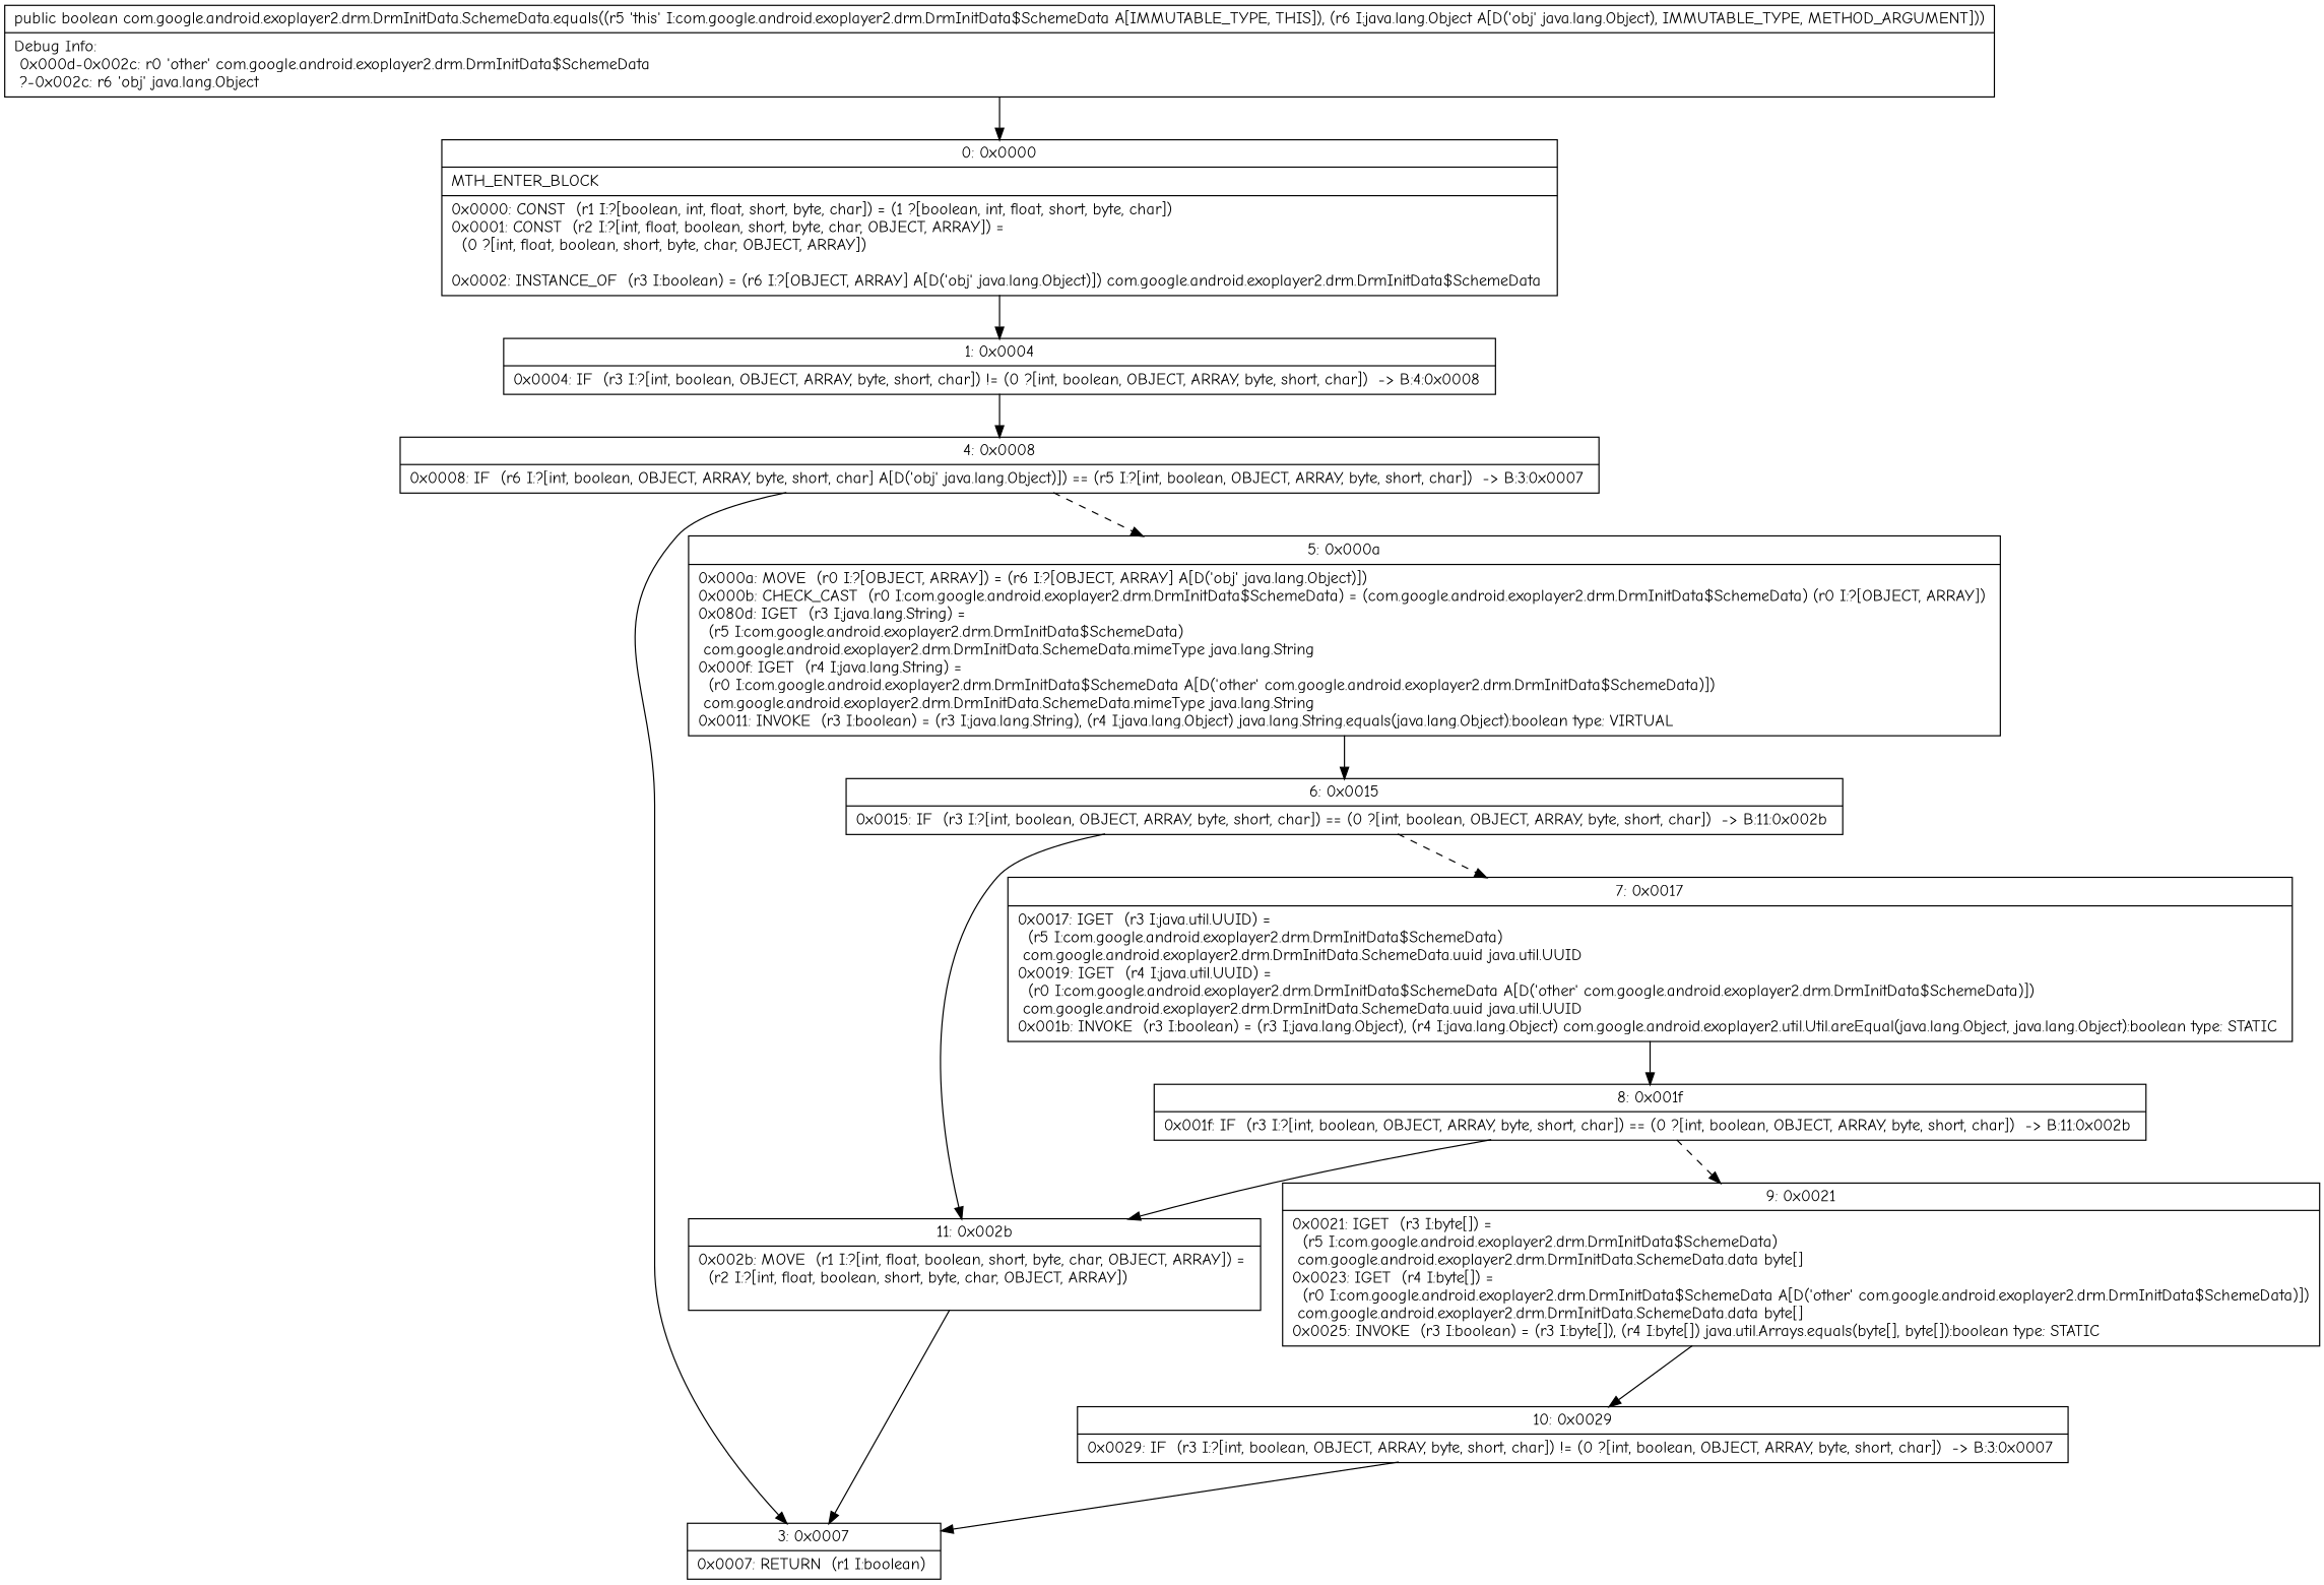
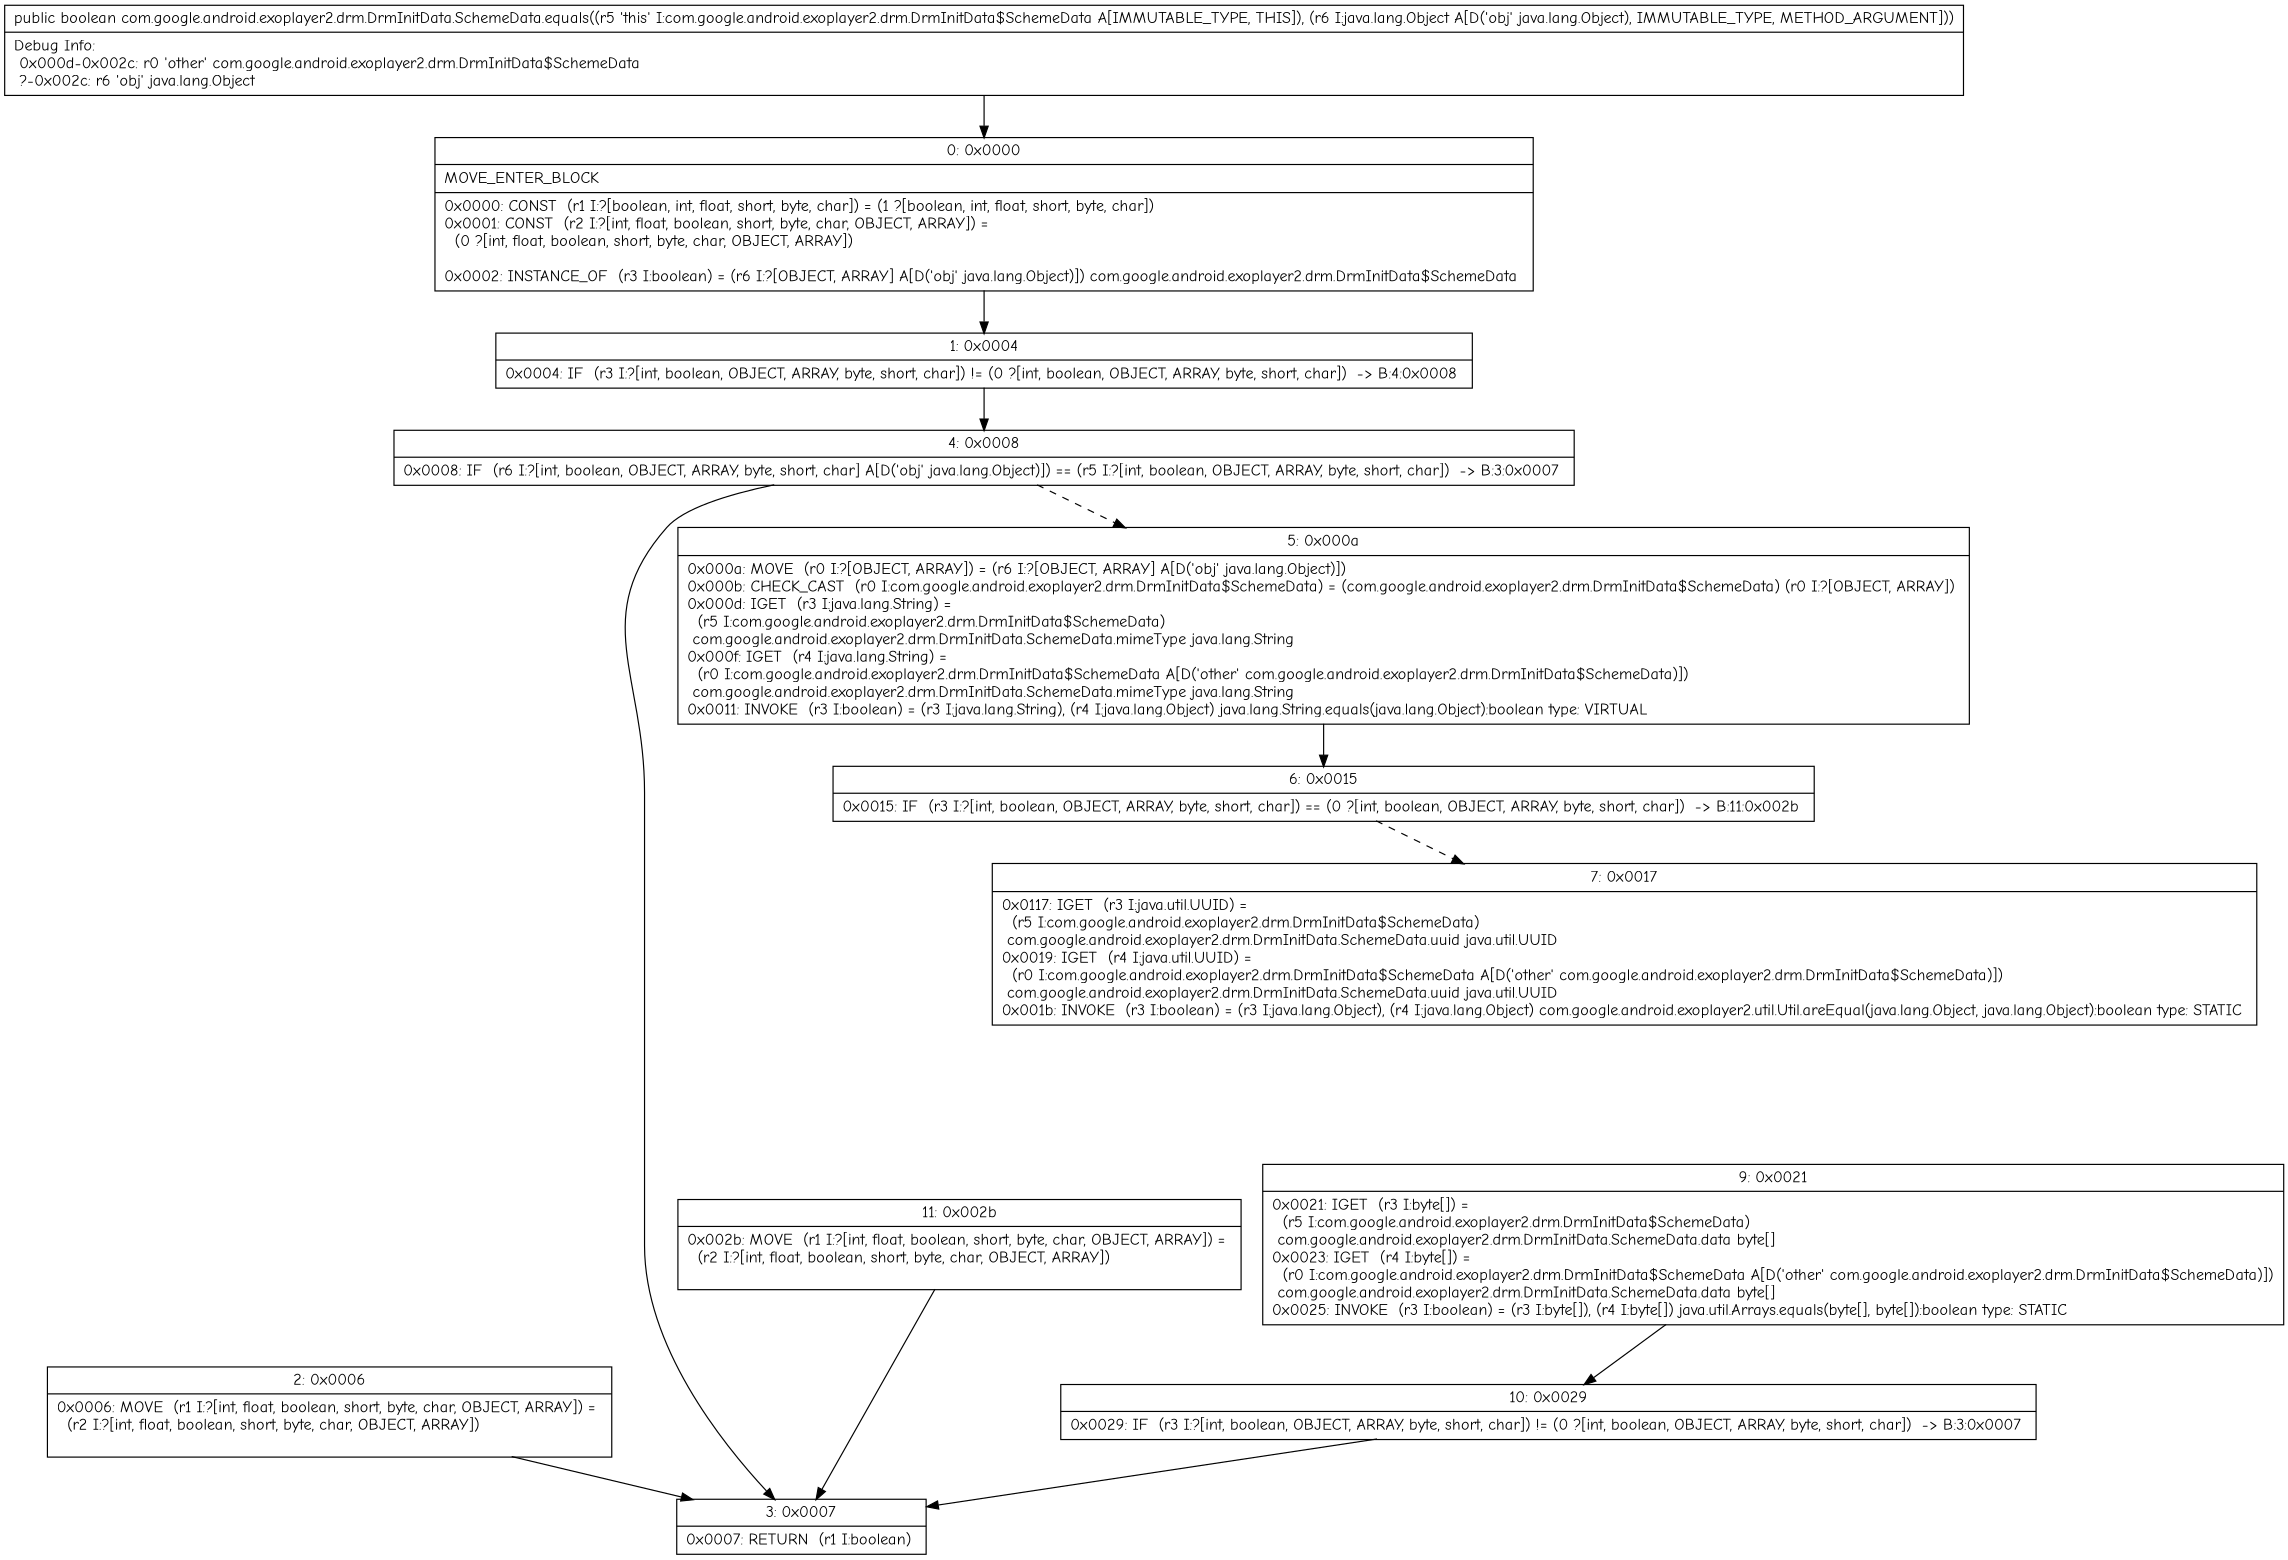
  digraph {
    fontname="Comic Neue"
    node [fontname="Comic Neue" shape=record]
    edge [fontname="Comic Neue"]
-   n1 [label="{0\:\ 0x0000|MTH_ENTER_BLOCK\l|0x0000: CONST  (r1 I:?[boolean, int, float, short, byte, char]) = (1 ?[boolean, int, float, short, byte, char]) \l0x0001: CONST  (r2 I:?[int, float, boolean, short, byte, char, OBJECT, ARRAY]) = \l  (0 ?[int, float, boolean, short, byte, char, OBJECT, ARRAY])\l \l0x0002: INSTANCE_OF  (r3 I:boolean) = (r6 I:?[OBJECT, ARRAY] A[D('obj' java.lang.Object)]) com.google.android.exoplayer2.drm.DrmInitData$SchemeData \l}"]
+   n1 [label="{0\:\ 0x0000|MOVE_ENTER_BLOCK\l|0x0000: CONST  (r1 I:?[boolean, int, float, short, byte, char]) = (1 ?[boolean, int, float, short, byte, char]) \l0x0001: CONST  (r2 I:?[int, float, boolean, short, byte, char, OBJECT, ARRAY]) = \l  (0 ?[int, float, boolean, short, byte, char, OBJECT, ARRAY])\l \l0x0002: INSTANCE_OF  (r3 I:boolean) = (r6 I:?[OBJECT, ARRAY] A[D('obj' java.lang.Object)]) com.google.android.exoplayer2.drm.DrmInitData$SchemeData \l}"]
    n2 [label="{1\:\ 0x0004|0x0004: IF  (r3 I:?[int, boolean, OBJECT, ARRAY, byte, short, char]) != (0 ?[int, boolean, OBJECT, ARRAY, byte, short, char])  \-\> B:4:0x0008 \l}"]
    n3 [label="{4\:\ 0x0008|0x0008: IF  (r6 I:?[int, boolean, OBJECT, ARRAY, byte, short, char] A[D('obj' java.lang.Object)]) == (r5 I:?[int, boolean, OBJECT, ARRAY, byte, short, char])  \-\> B:3:0x0007 \l}"]
+   n4 [label="{2\:\ 0x0006|0x0006: MOVE  (r1 I:?[int, float, boolean, short, byte, char, OBJECT, ARRAY]) = \l  (r2 I:?[int, float, boolean, short, byte, char, OBJECT, ARRAY])\l \l}"]
    n5 [label="{3\:\ 0x0007|0x0007: RETURN  (r1 I:boolean) \l}"]
-   n6 [label="{5\:\ 0x000a|0x000a: MOVE  (r0 I:?[OBJECT, ARRAY]) = (r6 I:?[OBJECT, ARRAY] A[D('obj' java.lang.Object)]) \l0x000b: CHECK_CAST  (r0 I:com.google.android.exoplayer2.drm.DrmInitData$SchemeData) = (com.google.android.exoplayer2.drm.DrmInitData$SchemeData) (r0 I:?[OBJECT, ARRAY]) \l0x080d: IGET  (r3 I:java.lang.String) = \l  (r5 I:com.google.android.exoplayer2.drm.DrmInitData$SchemeData)\l com.google.android.exoplayer2.drm.DrmInitData.SchemeData.mimeType java.lang.String \l0x000f: IGET  (r4 I:java.lang.String) = \l  (r0 I:com.google.android.exoplayer2.drm.DrmInitData$SchemeData A[D('other' com.google.android.exoplayer2.drm.DrmInitData$SchemeData)])\l com.google.android.exoplayer2.drm.DrmInitData.SchemeData.mimeType java.lang.String \l0x0011: INVOKE  (r3 I:boolean) = (r3 I:java.lang.String), (r4 I:java.lang.Object) java.lang.String.equals(java.lang.Object):boolean type: VIRTUAL \l}"]
+   n6 [label="{5\:\ 0x000a|0x000a: MOVE  (r0 I:?[OBJECT, ARRAY]) = (r6 I:?[OBJECT, ARRAY] A[D('obj' java.lang.Object)]) \l0x000b: CHECK_CAST  (r0 I:com.google.android.exoplayer2.drm.DrmInitData$SchemeData) = (com.google.android.exoplayer2.drm.DrmInitData$SchemeData) (r0 I:?[OBJECT, ARRAY]) \l0x000d: IGET  (r3 I:java.lang.String) = \l  (r5 I:com.google.android.exoplayer2.drm.DrmInitData$SchemeData)\l com.google.android.exoplayer2.drm.DrmInitData.SchemeData.mimeType java.lang.String \l0x000f: IGET  (r4 I:java.lang.String) = \l  (r0 I:com.google.android.exoplayer2.drm.DrmInitData$SchemeData A[D('other' com.google.android.exoplayer2.drm.DrmInitData$SchemeData)])\l com.google.android.exoplayer2.drm.DrmInitData.SchemeData.mimeType java.lang.String \l0x0011: INVOKE  (r3 I:boolean) = (r3 I:java.lang.String), (r4 I:java.lang.Object) java.lang.String.equals(java.lang.Object):boolean type: VIRTUAL \l}"]
    n7 [label="{6\:\ 0x0015|0x0015: IF  (r3 I:?[int, boolean, OBJECT, ARRAY, byte, short, char]) == (0 ?[int, boolean, OBJECT, ARRAY, byte, short, char])  \-\> B:11:0x002b \l}"]
-   n8 [label="{7\:\ 0x0017|0x0017: IGET  (r3 I:java.util.UUID) = \l  (r5 I:com.google.android.exoplayer2.drm.DrmInitData$SchemeData)\l com.google.android.exoplayer2.drm.DrmInitData.SchemeData.uuid java.util.UUID \l0x0019: IGET  (r4 I:java.util.UUID) = \l  (r0 I:com.google.android.exoplayer2.drm.DrmInitData$SchemeData A[D('other' com.google.android.exoplayer2.drm.DrmInitData$SchemeData)])\l com.google.android.exoplayer2.drm.DrmInitData.SchemeData.uuid java.util.UUID \l0x001b: INVOKE  (r3 I:boolean) = (r3 I:java.lang.Object), (r4 I:java.lang.Object) com.google.android.exoplayer2.util.Util.areEqual(java.lang.Object, java.lang.Object):boolean type: STATIC \l}"]
+   n8 [label="{7\:\ 0x0017|0x0117: IGET  (r3 I:java.util.UUID) = \l  (r5 I:com.google.android.exoplayer2.drm.DrmInitData$SchemeData)\l com.google.android.exoplayer2.drm.DrmInitData.SchemeData.uuid java.util.UUID \l0x0019: IGET  (r4 I:java.util.UUID) = \l  (r0 I:com.google.android.exoplayer2.drm.DrmInitData$SchemeData A[D('other' com.google.android.exoplayer2.drm.DrmInitData$SchemeData)])\l com.google.android.exoplayer2.drm.DrmInitData.SchemeData.uuid java.util.UUID \l0x001b: INVOKE  (r3 I:boolean) = (r3 I:java.lang.Object), (r4 I:java.lang.Object) com.google.android.exoplayer2.util.Util.areEqual(java.lang.Object, java.lang.Object):boolean type: STATIC \l}"]
    n9 [label="{11\:\ 0x002b|0x002b: MOVE  (r1 I:?[int, float, boolean, short, byte, char, OBJECT, ARRAY]) = \l  (r2 I:?[int, float, boolean, short, byte, char, OBJECT, ARRAY])\l \l}"]
-   n10 [label="{8\:\ 0x001f|0x001f: IF  (r3 I:?[int, boolean, OBJECT, ARRAY, byte, short, char]) == (0 ?[int, boolean, OBJECT, ARRAY, byte, short, char])  \-\> B:11:0x002b \l}"]
    n11 [label="{9\:\ 0x0021|0x0021: IGET  (r3 I:byte[]) = \l  (r5 I:com.google.android.exoplayer2.drm.DrmInitData$SchemeData)\l com.google.android.exoplayer2.drm.DrmInitData.SchemeData.data byte[] \l0x0023: IGET  (r4 I:byte[]) = \l  (r0 I:com.google.android.exoplayer2.drm.DrmInitData$SchemeData A[D('other' com.google.android.exoplayer2.drm.DrmInitData$SchemeData)])\l com.google.android.exoplayer2.drm.DrmInitData.SchemeData.data byte[] \l0x0025: INVOKE  (r3 I:boolean) = (r3 I:byte[]), (r4 I:byte[]) java.util.Arrays.equals(byte[], byte[]):boolean type: STATIC \l}"]
    n12 [label="{10\:\ 0x0029|0x0029: IF  (r3 I:?[int, boolean, OBJECT, ARRAY, byte, short, char]) != (0 ?[int, boolean, OBJECT, ARRAY, byte, short, char])  \-\> B:3:0x0007 \l}"]
    n13 [label="{public boolean com.google.android.exoplayer2.drm.DrmInitData.SchemeData.equals((r5 'this' I:com.google.android.exoplayer2.drm.DrmInitData$SchemeData A[IMMUTABLE_TYPE, THIS]), (r6 I:java.lang.Object A[D('obj' java.lang.Object), IMMUTABLE_TYPE, METHOD_ARGUMENT]))  | Debug Info:\l  0x000d\-0x002c: r0 'other' com.google.android.exoplayer2.drm.DrmInitData$SchemeData\l  ?\-0x002c: r6 'obj' java.lang.Object\l}"]
    n1 -> n2
    n2 -> n3
    n3 -> n5
    n3 -> n6 [style=dashed]
+   n4 -> n5
    n6 -> n7
    n7 -> n8 [style=dashed]
-   n7 -> n9
-   n8 -> n10
    n9 -> n5
-   n10 -> n9
-   n10 -> n11 [style=dashed]
    n11 -> n12
    n12 -> n5
    n13 -> n1
  }
